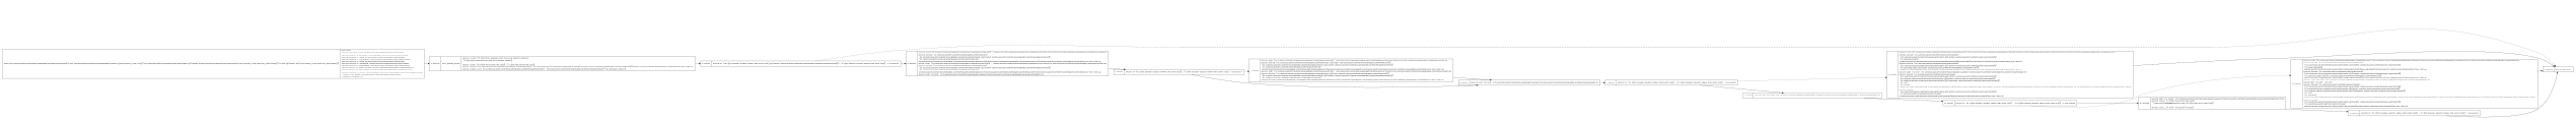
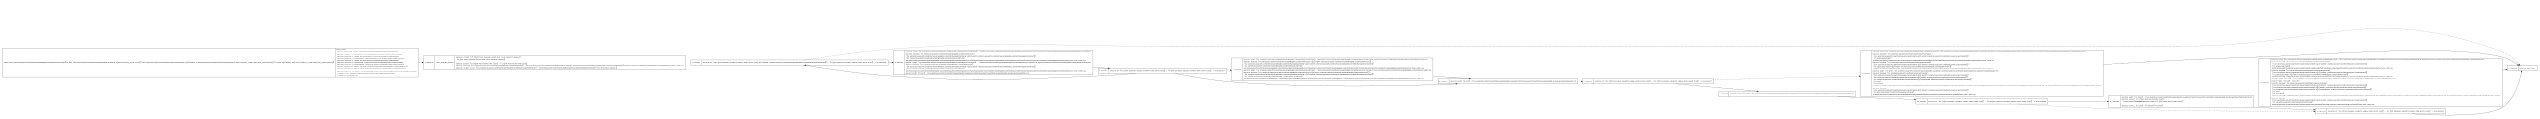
  digraph {
    fontname="Comic Neue"
    rankdir=LR
    node [fontname="Comic Neue" shape=record]
    edge [fontname="Comic Neue"]
    n1 [label="{0\:\ 0x0000|MTH_ENTER_BLOCK\l|0x0000: CONST  (r5 I:?[int, float, boolean, short, byte, char, OBJECT, ARRAY]) = \l  (0 ?[int, float, boolean, short, byte, char, OBJECT, ARRAY])\l \l0x0001: CONST  (r4 I:?[int, float, short, byte, char]) = (\-1 ?[int, float, short, byte, char]) \l0x0002: INVOKE  (r8 I:android.support.constraint.solver.widgets.ConstraintWidget) = (r9 I:android.support.constraint.solver.widgets.Guideline) android.support.constraint.solver.widgets.Guideline.getParent():android.support.constraint.solver.widgets.ConstraintWidget type: VIRTUAL \l0x0006: CHECK_CAST  (r8 I:android.support.constraint.solver.widgets.ConstraintWidgetContainer) = (android.support.constraint.solver.widgets.ConstraintWidgetContainer) (r8 I:?[OBJECT, ARRAY]) \l}"]
    n2 [label="{1\:\ 0x0008|0x0008: IF  (r8 I:?[int, boolean, OBJECT, ARRAY, byte, short, char] A[D('parent' android.support.constraint.solver.widgets.ConstraintWidgetContainer)]) != (0 ?[int, boolean, OBJECT, ARRAY, byte, short, char])  \-\> B:3:0x000b \l}"]
    n3 [label="{2\:\ 0x000a|0x000a: RETURN   \l}"]
    n4 [label="{3\:\ 0x000b|0x000b: SGET  (r0 I:android.support.constraint.solver.widgets.ConstraintAnchor$Type) =  android.support.constraint.solver.widgets.ConstraintAnchor.Type.LEFT android.support.constraint.solver.widgets.ConstraintAnchor$Type \l0x000d: INVOKE  (r6 I:android.support.constraint.solver.widgets.ConstraintAnchor) = \l  (r8 I:android.support.constraint.solver.widgets.ConstraintWidgetContainer A[D('parent' android.support.constraint.solver.widgets.ConstraintWidgetContainer)])\l  (r0 I:android.support.constraint.solver.widgets.ConstraintAnchor$Type)\l android.support.constraint.solver.widgets.ConstraintWidgetContainer.getAnchor(android.support.constraint.solver.widgets.ConstraintAnchor$Type):android.support.constraint.solver.widgets.ConstraintAnchor type: VIRTUAL \l0x0011: SGET  (r0 I:android.support.constraint.solver.widgets.ConstraintAnchor$Type) =  android.support.constraint.solver.widgets.ConstraintAnchor.Type.RIGHT android.support.constraint.solver.widgets.ConstraintAnchor$Type \l0x0013: INVOKE  (r7 I:android.support.constraint.solver.widgets.ConstraintAnchor) = \l  (r8 I:android.support.constraint.solver.widgets.ConstraintWidgetContainer A[D('parent' android.support.constraint.solver.widgets.ConstraintWidgetContainer)])\l  (r0 I:android.support.constraint.solver.widgets.ConstraintAnchor$Type)\l android.support.constraint.solver.widgets.ConstraintWidgetContainer.getAnchor(android.support.constraint.solver.widgets.ConstraintAnchor$Type):android.support.constraint.solver.widgets.ConstraintAnchor type: VIRTUAL \l0x0017: IGET  (r0 I:int) = (r9 I:android.support.constraint.solver.widgets.Guideline) android.support.constraint.solver.widgets.Guideline.mOrientation int \l}"]
    n5 [label="{4\:\ 0x0019|0x0019: IF  (r0 I:?[int, boolean, OBJECT, ARRAY, byte, short, char]) != (0 ?[int, boolean, OBJECT, ARRAY, byte, short, char])  \-\> B:6:0x0027 \l}"]
    n6 [label="{5\:\ 0x001b|0x001b: SGET  (r0 I:android.support.constraint.solver.widgets.ConstraintAnchor$Type) =  android.support.constraint.solver.widgets.ConstraintAnchor.Type.TOP android.support.constraint.solver.widgets.ConstraintAnchor$Type \l0x001d: INVOKE  (r6 I:android.support.constraint.solver.widgets.ConstraintAnchor A[D('begin' android.support.constraint.solver.widgets.ConstraintAnchor)]) = \l  (r8 I:android.support.constraint.solver.widgets.ConstraintWidgetContainer A[D('parent' android.support.constraint.solver.widgets.ConstraintWidgetContainer)])\l  (r0 I:android.support.constraint.solver.widgets.ConstraintAnchor$Type)\l android.support.constraint.solver.widgets.ConstraintWidgetContainer.getAnchor(android.support.constraint.solver.widgets.ConstraintAnchor$Type):android.support.constraint.solver.widgets.ConstraintAnchor type: VIRTUAL \l0x0021: SGET  (r0 I:android.support.constraint.solver.widgets.ConstraintAnchor$Type) =  android.support.constraint.solver.widgets.ConstraintAnchor.Type.BOTTOM android.support.constraint.solver.widgets.ConstraintAnchor$Type \l0x0023: INVOKE  (r7 I:android.support.constraint.solver.widgets.ConstraintAnchor A[D('end' android.support.constraint.solver.widgets.ConstraintAnchor)]) = \l  (r8 I:android.support.constraint.solver.widgets.ConstraintWidgetContainer A[D('parent' android.support.constraint.solver.widgets.ConstraintWidgetContainer)])\l  (r0 I:android.support.constraint.solver.widgets.ConstraintAnchor$Type)\l android.support.constraint.solver.widgets.ConstraintWidgetContainer.getAnchor(android.support.constraint.solver.widgets.ConstraintAnchor$Type):android.support.constraint.solver.widgets.ConstraintAnchor type: VIRTUAL \l}"]
    n7 [label="{6\:\ 0x0027|0x0027: IGET  (r0 I:int) = (r9 I:android.support.constraint.solver.widgets.Guideline) android.support.constraint.solver.widgets.Guideline.mRelativeBegin int \l}"]
    n8 [label="{7\:\ 0x0029|0x0029: IF  (r0 I:?[int, boolean, OBJECT, ARRAY, byte, short, char]) == (r4 I:?[int, boolean, OBJECT, ARRAY, byte, short, char])  \-\> B:9:0x003f \l}"]
    n9 [label="{8\:\ 0x002b|0x002b: IGET  (r0 I:android.support.constraint.solver.widgets.ConstraintAnchor) = (r9 I:android.support.constraint.solver.widgets.Guideline) android.support.constraint.solver.widgets.Guideline.mAnchor android.support.constraint.solver.widgets.ConstraintAnchor \l0x002d: INVOKE  (r1 I:android.support.constraint.solver.SolverVariable) = \l  (r10 I:android.support.constraint.solver.LinearSystem A[D('system' android.support.constraint.solver.LinearSystem)])\l  (r0 I:java.lang.Object)\l android.support.constraint.solver.LinearSystem.createObjectVariable(java.lang.Object):android.support.constraint.solver.SolverVariable type: VIRTUAL \l0x0031: INVOKE  (r2 I:android.support.constraint.solver.SolverVariable) = \l  (r10 I:android.support.constraint.solver.LinearSystem A[D('system' android.support.constraint.solver.LinearSystem)])\l  (r6 I:java.lang.Object A[D('begin' android.support.constraint.solver.widgets.ConstraintAnchor)])\l android.support.constraint.solver.LinearSystem.createObjectVariable(java.lang.Object):android.support.constraint.solver.SolverVariable type: VIRTUAL \l0x0035: IGET  (r0 I:int) = (r9 I:android.support.constraint.solver.widgets.Guideline) android.support.constraint.solver.widgets.Guideline.mRelativeBegin int \l0x0037: INVOKE  (r0 I:android.support.constraint.solver.ArrayRow) = \l  (r10 I:android.support.constraint.solver.LinearSystem A[D('system' android.support.constraint.solver.LinearSystem)])\l  (r1 I:android.support.constraint.solver.SolverVariable A[D('guide' android.support.constraint.solver.SolverVariable)])\l  (r2 I:android.support.constraint.solver.SolverVariable A[D('parentLeft' android.support.constraint.solver.SolverVariable)])\l  (r0 I:int)\l  (r5 I:guide)\l android.support.constraint.solver.LinearSystem.createRowEquals(android.support.constraint.solver.LinearSystem, android.support.constraint.solver.SolverVariable, android.support.constraint.solver.SolverVariable, int, boolean):android.support.constraint.solver.ArrayRow type: STATIC \l0x003b: INVOKE  \l  (r10 I:android.support.constraint.solver.LinearSystem A[D('system' android.support.constraint.solver.LinearSystem)])\l  (r0 I:android.support.constraint.solver.ArrayRow)\l android.support.constraint.solver.LinearSystem.addConstraint(android.support.constraint.solver.ArrayRow):void type: VIRTUAL \l}"]
    n10 [label="{9\:\ 0x003f|0x003f: IGET  (r0 I:int) = (r9 I:android.support.constraint.solver.widgets.Guideline) android.support.constraint.solver.widgets.Guideline.mRelativeEnd int \l}"]
    n11 [label="{10\:\ 0x0041|0x0041: IF  (r0 I:?[int, boolean, OBJECT, ARRAY, byte, short, char]) == (r4 I:?[int, boolean, OBJECT, ARRAY, byte, short, char])  \-\> B:12:0x0058 \l}"]
    n12 [label="{11\:\ 0x0043|0x0043: IGET  (r0 I:android.support.constraint.solver.widgets.ConstraintAnchor) = (r9 I:android.support.constraint.solver.widgets.Guideline) android.support.constraint.solver.widgets.Guideline.mAnchor android.support.constraint.solver.widgets.ConstraintAnchor \l0x0045: INVOKE  (r1 I:android.support.constraint.solver.SolverVariable) = \l  (r10 I:android.support.constraint.solver.LinearSystem A[D('system' android.support.constraint.solver.LinearSystem)])\l  (r0 I:java.lang.Object)\l android.support.constraint.solver.LinearSystem.createObjectVariable(java.lang.Object):android.support.constraint.solver.SolverVariable type: VIRTUAL \l0x0049: INVOKE  (r3 I:android.support.constraint.solver.SolverVariable) = \l  (r10 I:android.support.constraint.solver.LinearSystem A[D('system' android.support.constraint.solver.LinearSystem)])\l  (r7 I:java.lang.Object A[D('end' android.support.constraint.solver.widgets.ConstraintAnchor)])\l android.support.constraint.solver.LinearSystem.createObjectVariable(java.lang.Object):android.support.constraint.solver.SolverVariable type: VIRTUAL \l0x004d: IGET  (r0 I:int) = (r9 I:android.support.constraint.solver.widgets.Guideline) android.support.constraint.solver.widgets.Guideline.mRelativeEnd int \l0x004f: NEG  (r0 I:int) = (r0 I:int) \l0x0050: INVOKE  (r0 I:android.support.constraint.solver.ArrayRow) = \l  (r10 I:android.support.constraint.solver.LinearSystem A[D('system' android.support.constraint.solver.LinearSystem)])\l  (r1 I:android.support.constraint.solver.SolverVariable A[D('guide' android.support.constraint.solver.SolverVariable)])\l  (r3 I:android.support.constraint.solver.SolverVariable A[D('parentRight' android.support.constraint.solver.SolverVariable)])\l  (r0 I:int)\l  (r5 I:boolean)\l android.support.constraint.solver.LinearSystem.createRowEquals(android.support.constraint.solver.LinearSystem, android.support.constraint.solver.SolverVariable, android.support.constraint.solver.SolverVariable, int, boolean):android.support.constraint.solver.ArrayRow type: STATIC \l0x0054: INVOKE  \l  (r10 I:android.support.constraint.solver.LinearSystem A[D('system' android.support.constraint.solver.LinearSystem)])\l  (r0 I:android.support.constraint.solver.ArrayRow)\l android.support.constraint.solver.LinearSystem.addConstraint(android.support.constraint.solver.ArrayRow):void type: VIRTUAL \l}"]
    n13 [label="{12\:\ 0x0058|0x0058: IGET  (r0 I:float) = (r9 I:android.support.constraint.solver.widgets.Guideline) android.support.constraint.solver.widgets.Guideline.mRelativePercent float \l0x005a: CONST  (r4 I:?[int, float, short, byte, char]) = \l  (\-1082130432(0xffffffffbf800000, float:\-1.0) ?[int, float, short, byte, char])\l \l0x005c: CMP_L  (r0 I:int) = (r0 I:float), (r4 I:float) \l}"]
    n14 [label="{13\:\ 0x005e|0x005e: IF  (r0 I:?[int, boolean, OBJECT, ARRAY, byte, short, char]) == (0 ?[int, boolean, OBJECT, ARRAY, byte, short, char])  \-\> B:2:0x000a \l}"]
    n15 [label="{public void android.support.constraint.solver.widgets.Guideline.addToSolver((r9 'this' I:android.support.constraint.solver.widgets.Guideline A[IMMUTABLE_TYPE, THIS]), (r10 I:android.support.constraint.solver.LinearSystem A[D('system' android.support.constraint.solver.LinearSystem), IMMUTABLE_TYPE, METHOD_ARGUMENT]), (r11 I:int A[D('group' int), IMMUTABLE_TYPE, METHOD_ARGUMENT]))  | Debug Info:\l  0x0031\-0x003f: r1 'guide' android.support.constraint.solver.SolverVariable\l  0x0035\-0x003f: r2 'parentLeft' android.support.constraint.solver.SolverVariable\l  0x0049\-0x0058: r1 'guide' android.support.constraint.solver.SolverVariable\l  0x004d\-0x0058: r3 'parentRight' android.support.constraint.solver.SolverVariable\l  0x0066\-0x007a: r1 'guide' android.support.constraint.solver.SolverVariable\l  0x006a\-0x007a: r2 'parentLeft' android.support.constraint.solver.SolverVariable\l  0x006e\-0x007a: r3 'parentRight' android.support.constraint.solver.SolverVariable\l  0x0011\-0x007a: r6 'begin' android.support.constraint.solver.widgets.ConstraintAnchor\l  0x0017\-0x007a: r7 'end' android.support.constraint.solver.widgets.ConstraintAnchor\l  0x0008\-0x007a: r8 'parent' android.support.constraint.solver.widgets.ConstraintWidgetContainer\l  ?\-0x007a: r10 'system' android.support.constraint.solver.LinearSystem\l  ?\-0x007a: r11 'group' int\l}"]
-   n1 -> n2
+   n5 -> n2
    n2 -> n3 [style=dashed]
    n2 -> n4
    n4 -> n5
    n5 -> n6 [style=dashed]
    n5 -> n7
    n6 -> n7
    n7 -> n8 [style=dashed]
    n8 -> n9 [style=dashed]
    n8 -> n10
    n9 -> n3
    n10 -> n11
-   n11 -> n12 [style=dashed]
+   n11 -> n14 [style=dashed]
    n11 -> n13
    n12 -> n3
    n13 -> n14
    n14 -> n3
    n15 -> n1
  }
